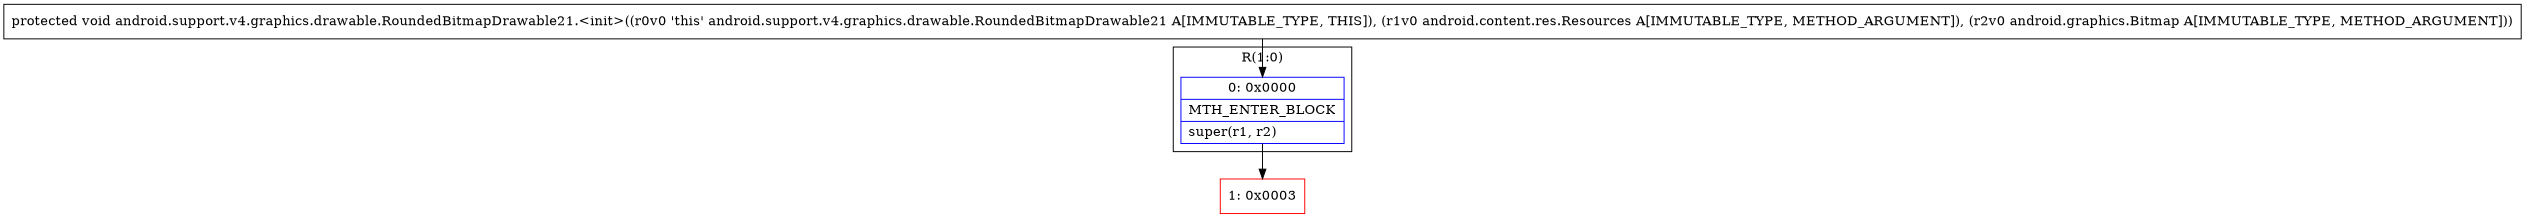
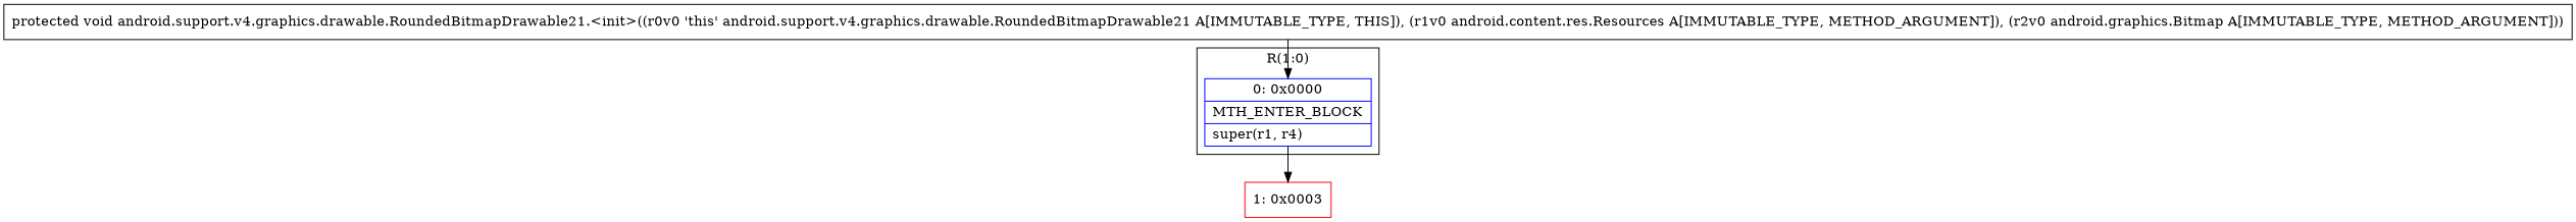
  digraph {
    node [shape=record]
-   n1 [color=blue label="{0\:\ 0x0000|MTH_ENTER_BLOCK\l|super(r1, r2)\l}"]
+   n1 [color=blue label="{0\:\ 0x0000|MTH_ENTER_BLOCK\l|super(r1, r4)\l}"]
    n2 [color=red label="{1\:\ 0x0003}"]
    n3 [label="{protected void android.support.v4.graphics.drawable.RoundedBitmapDrawable21.\<init\>((r0v0 'this' android.support.v4.graphics.drawable.RoundedBitmapDrawable21 A[IMMUTABLE_TYPE, THIS]), (r1v0 android.content.res.Resources A[IMMUTABLE_TYPE, METHOD_ARGUMENT]), (r2v0 android.graphics.Bitmap A[IMMUTABLE_TYPE, METHOD_ARGUMENT])) }"]
    subgraph cluster_1 {
      label="R(1:0)"
      n1
    }
    n1 -> n2
    n3 -> n1
  }
